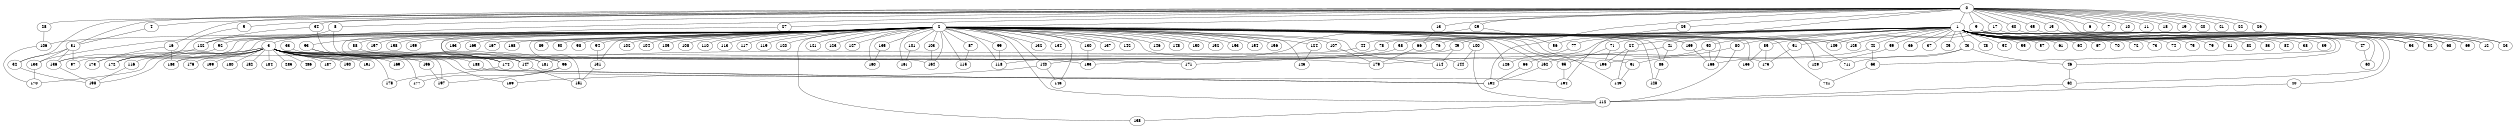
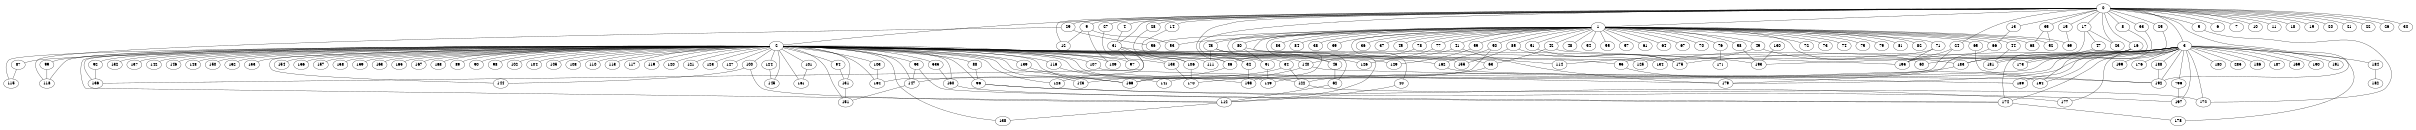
  graph {
    0
    1
    2
    3
    4
    5
    6
    7
    8
    9
    10
    11
    12
    13
+   14
    15
    16
    17
    18
    19
    20
    21
    22
    23
    24
    25
    26
    27
    28
    29
    30
    31
    32
    33
    34
    35
    192
    36
    37
    38
    39
    40
    41
    42
    43
    44
    45
    46
    47
    48
    49
    50
    51
    52
    53
    54
    55
    56
    57
    58
    59
    60
    61
    62
    63
    64
    65
    66
    67
    68
    69
    70
    71
    72
    73
    74
    75
    76
    77
    78
    79
    80
    81
    82
    83
    84
    85
    128
    130
    131
    132
    133
    134
    129
    136
    137
    138
    139
    140
-   141 [label=741]
+   141
    142
    143
    144
    145
    146
    147
    148
    149
    150
    151
    152
    153
    154
    155
    156
    157
    158
    159
    160
    161
    162
    163
    164
    165
    166
    167
    168
-   135
+   135 [label=535]
    86
    87
    88
    89
    90
    91
    92
    93
    94
    95
    96
    97
    98
    99
    100
    101
    102
    103
    104
    105
    106
    107
    108
    109
    110
-   111 [label=711]
+   111
    112
    113
    114
    115
    116
    117
    118
    119
    120
    121
    122
    123
    124
    125
    126
    127
    169
    170
    171
    172
    173
    174
    175
    176
    177
    178
    179
    180
    181
    182
    183
    184
    n187 [label=285]
-   186 [label=486]
+   186
    187
    188
    189
    190
    191
    193
    194
    195
-   196
+   196 [label=796]
    197
    198
    199
    0 -- 1
    0 -- 2
    0 -- 3
    0 -- 4
    0 -- 5
    0 -- 6
    0 -- 7
    0 -- 8
    0 -- 9
    0 -- 10
    0 -- 11
    0 -- 12
    0 -- 13
+   0 -- 14
    0 -- 15
    0 -- 16
    0 -- 17
    0 -- 18
    0 -- 19
    0 -- 20
    0 -- 21
    0 -- 22
    0 -- 23
    0 -- 24
    0 -- 25
    0 -- 26
    0 -- 27
    0 -- 28
    0 -- 29
    0 -- 30
    0 -- 31
    0 -- 32
+   0 -- 33
    0 -- 34
    0 -- 35
    0 -- 192
    1 -- 36
    1 -- 37
    1 -- 38
    1 -- 39
    1 -- 40
    1 -- 41
    1 -- 42
    1 -- 43
    1 -- 44
    1 -- 45
    1 -- 46
-   1 -- 47
+   17 -- 47
    1 -- 48
    1 -- 49
    1 -- 50
    1 -- 51
    1 -- 52
    1 -- 53
    1 -- 54
    1 -- 55
    1 -- 56
    1 -- 57
    1 -- 58
    1 -- 59
    1 -- 60
    1 -- 61
    1 -- 62
    1 -- 63
    1 -- 64
    1 -- 65
    1 -- 66
    1 -- 67
    1 -- 68
    1 -- 69
    1 -- 70
    1 -- 71
    1 -- 72
    1 -- 73
    1 -- 74
    1 -- 75
    1 -- 76
    1 -- 77
    1 -- 78
    1 -- 79
    1 -- 80
    1 -- 81
    1 -- 82
    1 -- 83
    1 -- 84
    1 -- 85
    2 -- 128
-   2 -- 130
+   2 -- 193
    2 -- 131
    2 -- 132
    2 -- 133
    2 -- 134
    2 -- 129
    2 -- 136
    2 -- 137
    2 -- 138
    2 -- 139
    2 -- 140
    2 -- 141
    2 -- 142
    2 -- 143
    2 -- 144
    2 -- 145
    2 -- 146
    2 -- 147
    2 -- 148
    2 -- 149
    2 -- 150
    2 -- 151
    2 -- 152
    2 -- 153
    2 -- 154
    2 -- 155
    2 -- 156
    2 -- 157
    2 -- 158
    2 -- 159
    2 -- 160
    2 -- 161
    2 -- 162
    2 -- 163
    2 -- 164
    2 -- 165
    2 -- 166
    2 -- 167
    2 -- 168
    2 -- 135
    2 -- 86
    2 -- 87
    2 -- 88
    2 -- 89
    2 -- 90
    2 -- 91
    2 -- 92
    2 -- 93
    2 -- 94
    2 -- 95
    2 -- 96
    2 -- 97
    2 -- 98
    2 -- 99
    2 -- 100
    2 -- 101
    2 -- 102
    2 -- 103
    2 -- 104
    2 -- 105
    2 -- 106
    2 -- 107
    2 -- 108
    2 -- 109
    2 -- 110
    2 -- 111
    2 -- 112
    2 -- 113
    2 -- 114
    2 -- 115
    2 -- 116
    2 -- 117
    2 -- 118
    2 -- 119
    2 -- 120
    2 -- 121
    2 -- 122
    2 -- 123
    2 -- 124
    2 -- 125
    2 -- 126
    2 -- 127
    3 -- 192
    3 -- 169
    3 -- 170
-   3 -- 171
    3 -- 172
    3 -- 173
    3 -- 174
    3 -- 175
    3 -- 176
    3 -- 177
    3 -- 178
    3 -- 179
    3 -- 180
    3 -- 181
-   3 -- 182
+   184 -- 182
    3 -- 183
    3 -- 184
    3 -- n187
    3 -- 186
    3 -- 187
    3 -- 188
    3 -- 189
    3 -- 190
    3 -- 191
    3 -- 193
    3 -- 194
    3 -- 195
    3 -- 196
    3 -- 197
    3 -- 198
    3 -- 199
    4 -- 31
    5 -- 172
-   8 -- 122
+   183 -- 122
    8 -- 181
    9 -- 12
    9 -- 53
    9 -- 109
    13 -- 66
+   14 -- 86
    15 -- 69
+   16 -- 134
    16 -- 173
    16 -- 183
    17 -- 23
    17 -- 125
    24 -- 149
    24 -- 195
    25 -- 194
    27 -- 164
    28 -- 106
    29 -- 56
    29 -- 118
-   30 -- 52
+   35 -- 52
    31 -- 32
    31 -- 133
    31 -- 136
    31 -- 97
    32 -- 198
    33 -- 174
    34 -- 147
    34 -- 122
    35 -- 68
    40 -- 112
    41 -- 86
    41 -- 179
    42 -- 63
    42 -- 195
    43 -- 46
    43 -- 166
    43 -- 111
    44 -- 181
    46 -- 62
    47 -- 60
    49 -- 114
    49 -- 183
    50 -- 162
    50 -- 166
    51 -- 175
    58 -- 193
    59 -- 129
    62 -- 112
    63 -- 141
    65 -- 192
    66 -- 179
    71 -- 95
    71 -- 195
    76 -- 171
    77 -- 126
    78 -- 140
    80 -- 91
    80 -- 112
    85 -- 155
    85 -- 175
    130 -- 193
    131 -- 151
    133 -- 170
-   136 -- 198
    139 -- 166
    140 -- 143
    140 -- 189
    147 -- 151
+   160 -- 174
    162 -- 192
    135 -- 160
    86 -- 128
    87 -- 115
    88 -- 96
    91 -- 149
    92 -- 136
    93 -- 147
    93 -- 174
    94 -- 131
    95 -- 194
    96 -- 177
    96 -- 197
    99 -- 118
    100 -- 144
    100 -- 112
    101 -- 161
    103 -- 164
    106 -- 170
    107 -- 179
    112 -- 138
    116 -- 198
    122 -- 172
    124 -- 145
    174 -- 178
    188 -- 192
    196 -- 197
  }
